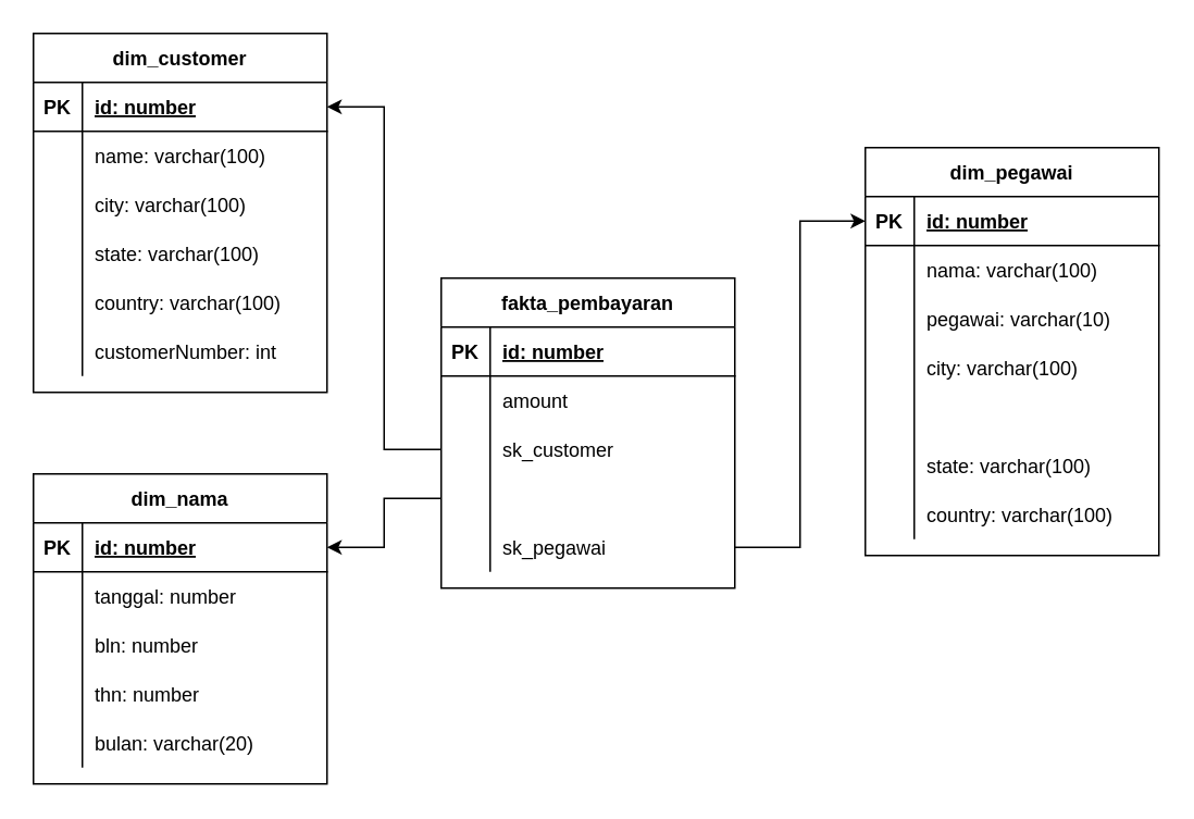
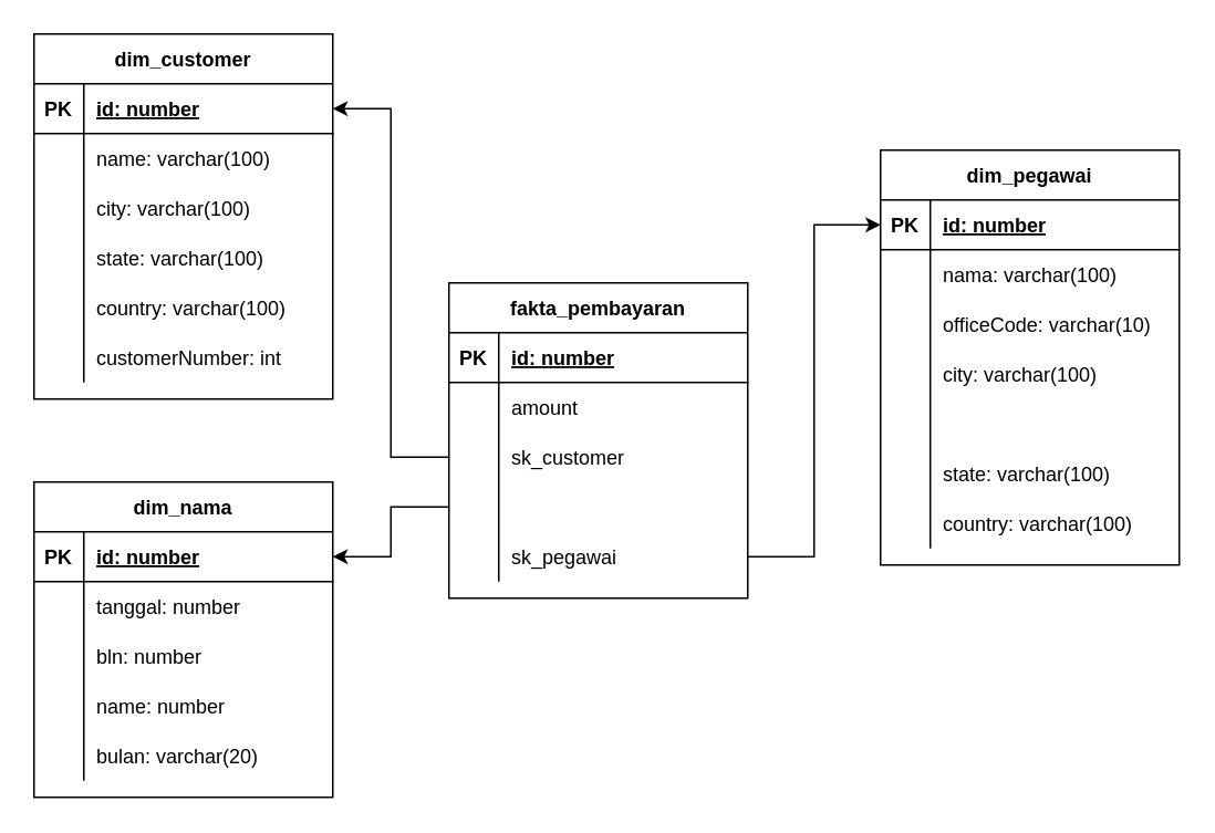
  <mxCell id="0" />
  <mxCell id="1" parent="0" />
  <mxCell id="2" value="fakta_pembayaran" style="shape=table;startSize=30;container=1;collapsible=1;childLayout=tableLayout;fixedRows=1;rowLines=0;fontStyle=1;align=center;resizeLast=1;" parent="1" vertex="1"><mxGeometry x="270" y="170" width="180" height="190" as="geometry" /></mxCell>
  <mxCell id="3" value="" style="shape=partialRectangle;collapsible=0;dropTarget=0;pointerEvents=0;fillColor=none;top=0;left=0;bottom=1;right=0;points=[[0,0.5],[1,0.5]];portConstraint=eastwest;" parent="2" vertex="1"><mxGeometry y="30" width="180" height="30" as="geometry" /></mxCell>
  <mxCell id="4" value="PK" style="shape=partialRectangle;connectable=0;fillColor=none;top=0;left=0;bottom=0;right=0;fontStyle=1;overflow=hidden;" parent="3" vertex="1"><mxGeometry width="30" height="30" as="geometry" /></mxCell>
  <mxCell id="5" value="id: number" style="shape=partialRectangle;connectable=0;fillColor=none;top=0;left=0;bottom=0;right=0;align=left;spacingLeft=6;fontStyle=5;overflow=hidden;" parent="3" vertex="1"><mxGeometry x="30" width="150" height="30" as="geometry" /></mxCell>
  <mxCell id="6" value="" style="shape=partialRectangle;collapsible=0;dropTarget=0;pointerEvents=0;fillColor=none;top=0;left=0;bottom=0;right=0;points=[[0,0.5],[1,0.5]];portConstraint=eastwest;" parent="2" vertex="1"><mxGeometry y="60" width="180" height="30" as="geometry" /></mxCell>
  <mxCell id="7" value="" style="shape=partialRectangle;connectable=0;fillColor=none;top=0;left=0;bottom=0;right=0;editable=1;overflow=hidden;" parent="6" vertex="1"><mxGeometry width="30" height="30" as="geometry" /></mxCell>
  <mxCell id="8" value="amount" style="shape=partialRectangle;connectable=0;fillColor=none;top=0;left=0;bottom=0;right=0;align=left;spacingLeft=6;overflow=hidden;" parent="6" vertex="1"><mxGeometry x="30" width="150" height="30" as="geometry" /></mxCell>
  <mxCell id="9" value="" style="shape=partialRectangle;collapsible=0;dropTarget=0;pointerEvents=0;fillColor=none;top=0;left=0;bottom=0;right=0;points=[[0,0.5],[1,0.5]];portConstraint=eastwest;" parent="2" vertex="1"><mxGeometry y="90" width="180" height="30" as="geometry" /></mxCell>
  <mxCell id="10" value="" style="shape=partialRectangle;connectable=0;fillColor=none;top=0;left=0;bottom=0;right=0;editable=1;overflow=hidden;" parent="9" vertex="1"><mxGeometry width="30" height="30" as="geometry" /></mxCell>
  <mxCell id="11" value="sk_customer" style="shape=partialRectangle;connectable=0;fillColor=none;top=0;left=0;bottom=0;right=0;align=left;spacingLeft=6;overflow=hidden;" parent="9" vertex="1"><mxGeometry x="30" width="150" height="30" as="geometry" /></mxCell>
  <mxCell id="12" value="" style="shape=partialRectangle;collapsible=0;dropTarget=0;pointerEvents=0;fillColor=none;top=0;left=0;bottom=0;right=0;points=[[0,0.5],[1,0.5]];portConstraint=eastwest;" parent="2" vertex="1"><mxGeometry y="120" width="180" height="30" as="geometry" /></mxCell>
  <mxCell id="13" value="" style="shape=partialRectangle;connectable=0;fillColor=none;top=0;left=0;bottom=0;right=0;editable=1;overflow=hidden;" parent="12" vertex="1"><mxGeometry width="30" height="30" as="geometry" /></mxCell>
  <mxCell id="14" value="" style="shape=partialRectangle;collapsible=0;dropTarget=0;pointerEvents=0;fillColor=none;top=0;left=0;bottom=0;right=0;points=[[0,0.5],[1,0.5]];portConstraint=eastwest;" parent="2" vertex="1"><mxGeometry y="150" width="180" height="30" as="geometry" /></mxCell>
  <mxCell id="15" value="" style="shape=partialRectangle;connectable=0;fillColor=none;top=0;left=0;bottom=0;right=0;editable=1;overflow=hidden;" parent="14" vertex="1"><mxGeometry width="30" height="30" as="geometry" /></mxCell>
  <mxCell id="16" value="sk_pegawai" style="shape=partialRectangle;connectable=0;fillColor=none;top=0;left=0;bottom=0;right=0;align=left;spacingLeft=6;overflow=hidden;" parent="14" vertex="1"><mxGeometry x="30" width="150" height="30" as="geometry" /></mxCell>
  <mxCell id="17" value="dim_customer" style="shape=table;startSize=30;container=1;collapsible=1;childLayout=tableLayout;fixedRows=1;rowLines=0;fontStyle=1;align=center;resizeLast=1;" parent="1" vertex="1"><mxGeometry x="20" y="20" width="180" height="220" as="geometry" /></mxCell>
  <mxCell id="18" value="" style="shape=partialRectangle;collapsible=0;dropTarget=0;pointerEvents=0;fillColor=none;top=0;left=0;bottom=1;right=0;points=[[0,0.5],[1,0.5]];portConstraint=eastwest;" parent="17" vertex="1"><mxGeometry y="30" width="180" height="30" as="geometry" /></mxCell>
  <mxCell id="19" value="PK" style="shape=partialRectangle;connectable=0;fillColor=none;top=0;left=0;bottom=0;right=0;fontStyle=1;overflow=hidden;" parent="18" vertex="1"><mxGeometry width="30" height="30" as="geometry" /></mxCell>
  <mxCell id="20" value="id: number" style="shape=partialRectangle;connectable=0;fillColor=none;top=0;left=0;bottom=0;right=0;align=left;spacingLeft=6;fontStyle=5;overflow=hidden;" parent="18" vertex="1"><mxGeometry x="30" width="150" height="30" as="geometry" /></mxCell>
  <mxCell id="21" value="" style="shape=partialRectangle;collapsible=0;dropTarget=0;pointerEvents=0;fillColor=none;top=0;left=0;bottom=0;right=0;points=[[0,0.5],[1,0.5]];portConstraint=eastwest;" parent="17" vertex="1"><mxGeometry y="60" width="180" height="30" as="geometry" /></mxCell>
  <mxCell id="22" value="" style="shape=partialRectangle;connectable=0;fillColor=none;top=0;left=0;bottom=0;right=0;editable=1;overflow=hidden;" parent="21" vertex="1"><mxGeometry width="30" height="30" as="geometry" /></mxCell>
  <mxCell id="23" value="name: varchar(100)" style="shape=partialRectangle;connectable=0;fillColor=none;top=0;left=0;bottom=0;right=0;align=left;spacingLeft=6;overflow=hidden;" parent="21" vertex="1"><mxGeometry x="30" width="150" height="30" as="geometry" /></mxCell>
  <mxCell id="24" value="" style="shape=partialRectangle;collapsible=0;dropTarget=0;pointerEvents=0;fillColor=none;top=0;left=0;bottom=0;right=0;points=[[0,0.5],[1,0.5]];portConstraint=eastwest;" parent="17" vertex="1"><mxGeometry y="90" width="180" height="30" as="geometry" /></mxCell>
  <mxCell id="25" value="" style="shape=partialRectangle;connectable=0;fillColor=none;top=0;left=0;bottom=0;right=0;editable=1;overflow=hidden;" parent="24" vertex="1"><mxGeometry width="30" height="30" as="geometry" /></mxCell>
  <mxCell id="26" value="city: varchar(100)" style="shape=partialRectangle;connectable=0;fillColor=none;top=0;left=0;bottom=0;right=0;align=left;spacingLeft=6;overflow=hidden;" parent="24" vertex="1"><mxGeometry x="30" width="150" height="30" as="geometry" /></mxCell>
  <mxCell id="27" value="" style="shape=partialRectangle;collapsible=0;dropTarget=0;pointerEvents=0;fillColor=none;top=0;left=0;bottom=0;right=0;points=[[0,0.5],[1,0.5]];portConstraint=eastwest;" parent="17" vertex="1"><mxGeometry y="120" width="180" height="30" as="geometry" /></mxCell>
  <mxCell id="28" value="" style="shape=partialRectangle;connectable=0;fillColor=none;top=0;left=0;bottom=0;right=0;editable=1;overflow=hidden;" parent="27" vertex="1"><mxGeometry width="30" height="30" as="geometry" /></mxCell>
  <mxCell id="29" value="state: varchar(100)" style="shape=partialRectangle;connectable=0;fillColor=none;top=0;left=0;bottom=0;right=0;align=left;spacingLeft=6;overflow=hidden;" parent="27" vertex="1"><mxGeometry x="30" width="150" height="30" as="geometry" /></mxCell>
  <mxCell id="30" value="" style="shape=partialRectangle;collapsible=0;dropTarget=0;pointerEvents=0;fillColor=none;top=0;left=0;bottom=0;right=0;points=[[0,0.5],[1,0.5]];portConstraint=eastwest;" parent="17" vertex="1"><mxGeometry y="150" width="180" height="30" as="geometry" /></mxCell>
  <mxCell id="31" value="" style="shape=partialRectangle;connectable=0;fillColor=none;top=0;left=0;bottom=0;right=0;editable=1;overflow=hidden;" parent="30" vertex="1"><mxGeometry width="30" height="30" as="geometry" /></mxCell>
  <mxCell id="32" value="country: varchar(100)" style="shape=partialRectangle;connectable=0;fillColor=none;top=0;left=0;bottom=0;right=0;align=left;spacingLeft=6;overflow=hidden;" parent="30" vertex="1"><mxGeometry x="30" width="150" height="30" as="geometry" /></mxCell>
  <mxCell id="33" value="" style="shape=partialRectangle;collapsible=0;dropTarget=0;pointerEvents=0;fillColor=none;top=0;left=0;bottom=0;right=0;points=[[0,0.5],[1,0.5]];portConstraint=eastwest;" vertex="1" parent="17"><mxGeometry y="180" width="180" height="30" as="geometry" /></mxCell>
  <mxCell id="34" value="" style="shape=partialRectangle;connectable=0;fillColor=none;top=0;left=0;bottom=0;right=0;editable=1;overflow=hidden;" vertex="1" parent="33"><mxGeometry width="30" height="30" as="geometry" /></mxCell>
  <mxCell id="35" value="customerNumber: int" style="shape=partialRectangle;connectable=0;fillColor=none;top=0;left=0;bottom=0;right=0;align=left;spacingLeft=6;overflow=hidden;" vertex="1" parent="33"><mxGeometry x="30" width="150" height="30" as="geometry" /></mxCell>
  <mxCell id="36" style="edgeStyle=orthogonalEdgeStyle;rounded=0;orthogonalLoop=1;jettySize=auto;html=1;entryX=1;entryY=0.5;entryDx=0;entryDy=0;" parent="1" source="9" target="18" edge="1"><mxGeometry relative="1" as="geometry" /></mxCell>
  <mxCell id="37" value="dim_nama" style="shape=table;startSize=30;container=1;collapsible=1;childLayout=tableLayout;fixedRows=1;rowLines=0;fontStyle=1;align=center;resizeLast=1;" parent="1" vertex="1"><mxGeometry x="20" y="290" width="180" height="190" as="geometry" /></mxCell>
  <mxCell id="38" value="" style="shape=partialRectangle;collapsible=0;dropTarget=0;pointerEvents=0;fillColor=none;top=0;left=0;bottom=1;right=0;points=[[0,0.5],[1,0.5]];portConstraint=eastwest;" parent="37" vertex="1"><mxGeometry y="30" width="180" height="30" as="geometry" /></mxCell>
  <mxCell id="39" value="PK" style="shape=partialRectangle;connectable=0;fillColor=none;top=0;left=0;bottom=0;right=0;fontStyle=1;overflow=hidden;" parent="38" vertex="1"><mxGeometry width="30" height="30" as="geometry" /></mxCell>
  <mxCell id="40" value="id: number" style="shape=partialRectangle;connectable=0;fillColor=none;top=0;left=0;bottom=0;right=0;align=left;spacingLeft=6;fontStyle=5;overflow=hidden;" parent="38" vertex="1"><mxGeometry x="30" width="150" height="30" as="geometry" /></mxCell>
  <mxCell id="41" value="" style="shape=partialRectangle;collapsible=0;dropTarget=0;pointerEvents=0;fillColor=none;top=0;left=0;bottom=0;right=0;points=[[0,0.5],[1,0.5]];portConstraint=eastwest;" parent="37" vertex="1"><mxGeometry y="60" width="180" height="30" as="geometry" /></mxCell>
  <mxCell id="42" value="" style="shape=partialRectangle;connectable=0;fillColor=none;top=0;left=0;bottom=0;right=0;editable=1;overflow=hidden;" parent="41" vertex="1"><mxGeometry width="30" height="30" as="geometry" /></mxCell>
  <mxCell id="43" value="tanggal: number" style="shape=partialRectangle;connectable=0;fillColor=none;top=0;left=0;bottom=0;right=0;align=left;spacingLeft=6;overflow=hidden;" parent="41" vertex="1"><mxGeometry x="30" width="150" height="30" as="geometry" /></mxCell>
  <mxCell id="44" value="" style="shape=partialRectangle;collapsible=0;dropTarget=0;pointerEvents=0;fillColor=none;top=0;left=0;bottom=0;right=0;points=[[0,0.5],[1,0.5]];portConstraint=eastwest;" parent="37" vertex="1"><mxGeometry y="90" width="180" height="30" as="geometry" /></mxCell>
  <mxCell id="45" value="" style="shape=partialRectangle;connectable=0;fillColor=none;top=0;left=0;bottom=0;right=0;editable=1;overflow=hidden;" parent="44" vertex="1"><mxGeometry width="30" height="30" as="geometry" /></mxCell>
  <mxCell id="46" value="bln: number" style="shape=partialRectangle;connectable=0;fillColor=none;top=0;left=0;bottom=0;right=0;align=left;spacingLeft=6;overflow=hidden;" parent="44" vertex="1"><mxGeometry x="30" width="150" height="30" as="geometry" /></mxCell>
  <mxCell id="47" value="" style="shape=partialRectangle;collapsible=0;dropTarget=0;pointerEvents=0;fillColor=none;top=0;left=0;bottom=0;right=0;points=[[0,0.5],[1,0.5]];portConstraint=eastwest;" parent="37" vertex="1"><mxGeometry y="120" width="180" height="30" as="geometry" /></mxCell>
  <mxCell id="48" value="" style="shape=partialRectangle;connectable=0;fillColor=none;top=0;left=0;bottom=0;right=0;editable=1;overflow=hidden;" parent="47" vertex="1"><mxGeometry width="30" height="30" as="geometry" /></mxCell>
- <mxCell id="49" value="thn: number" style="shape=partialRectangle;connectable=0;fillColor=none;top=0;left=0;bottom=0;right=0;align=left;spacingLeft=6;overflow=hidden;" parent="47" vertex="1"><mxGeometry x="30" width="150" height="30" as="geometry" /></mxCell>
+ <mxCell id="49" value="name: number" style="shape=partialRectangle;connectable=0;fillColor=none;top=0;left=0;bottom=0;right=0;align=left;spacingLeft=6;overflow=hidden;" parent="47" vertex="1"><mxGeometry x="30" width="150" height="30" as="geometry" /></mxCell>
  <mxCell id="50" value="" style="shape=partialRectangle;collapsible=0;dropTarget=0;pointerEvents=0;fillColor=none;top=0;left=0;bottom=0;right=0;points=[[0,0.5],[1,0.5]];portConstraint=eastwest;" parent="37" vertex="1"><mxGeometry y="150" width="180" height="30" as="geometry" /></mxCell>
  <mxCell id="51" value="" style="shape=partialRectangle;connectable=0;fillColor=none;top=0;left=0;bottom=0;right=0;editable=1;overflow=hidden;" parent="50" vertex="1"><mxGeometry width="30" height="30" as="geometry" /></mxCell>
  <mxCell id="52" value="bulan: varchar(20)" style="shape=partialRectangle;connectable=0;fillColor=none;top=0;left=0;bottom=0;right=0;align=left;spacingLeft=6;overflow=hidden;" parent="50" vertex="1"><mxGeometry x="30" width="150" height="30" as="geometry" /></mxCell>
  <mxCell id="53" style="edgeStyle=orthogonalEdgeStyle;rounded=0;orthogonalLoop=1;jettySize=auto;html=1;entryX=1;entryY=0.5;entryDx=0;entryDy=0;" parent="1" source="12" target="38" edge="1"><mxGeometry relative="1" as="geometry" /></mxCell>
  <mxCell id="54" value="dim_pegawai" style="shape=table;startSize=30;container=1;collapsible=1;childLayout=tableLayout;fixedRows=1;rowLines=0;fontStyle=1;align=center;resizeLast=1;" parent="1" vertex="1"><mxGeometry x="530" y="90" width="180" height="250" as="geometry" /></mxCell>
  <mxCell id="55" value="" style="shape=partialRectangle;collapsible=0;dropTarget=0;pointerEvents=0;fillColor=none;top=0;left=0;bottom=1;right=0;points=[[0,0.5],[1,0.5]];portConstraint=eastwest;" parent="54" vertex="1"><mxGeometry y="30" width="180" height="30" as="geometry" /></mxCell>
  <mxCell id="56" value="PK" style="shape=partialRectangle;connectable=0;fillColor=none;top=0;left=0;bottom=0;right=0;fontStyle=1;overflow=hidden;" parent="55" vertex="1"><mxGeometry width="30" height="30" as="geometry" /></mxCell>
  <mxCell id="57" value="id: number" style="shape=partialRectangle;connectable=0;fillColor=none;top=0;left=0;bottom=0;right=0;align=left;spacingLeft=6;fontStyle=5;overflow=hidden;" parent="55" vertex="1"><mxGeometry x="30" width="150" height="30" as="geometry" /></mxCell>
  <mxCell id="58" value="" style="shape=partialRectangle;collapsible=0;dropTarget=0;pointerEvents=0;fillColor=none;top=0;left=0;bottom=0;right=0;points=[[0,0.5],[1,0.5]];portConstraint=eastwest;" parent="54" vertex="1"><mxGeometry y="60" width="180" height="30" as="geometry" /></mxCell>
  <mxCell id="59" value="" style="shape=partialRectangle;connectable=0;fillColor=none;top=0;left=0;bottom=0;right=0;editable=1;overflow=hidden;" parent="58" vertex="1"><mxGeometry width="30" height="30" as="geometry" /></mxCell>
  <mxCell id="60" value="nama: varchar(100)" style="shape=partialRectangle;connectable=0;fillColor=none;top=0;left=0;bottom=0;right=0;align=left;spacingLeft=6;overflow=hidden;" parent="58" vertex="1"><mxGeometry x="30" width="150" height="30" as="geometry" /></mxCell>
  <mxCell id="61" value="" style="shape=partialRectangle;collapsible=0;dropTarget=0;pointerEvents=0;fillColor=none;top=0;left=0;bottom=0;right=0;points=[[0,0.5],[1,0.5]];portConstraint=eastwest;" parent="54" vertex="1"><mxGeometry y="90" width="180" height="30" as="geometry" /></mxCell>
  <mxCell id="62" value="" style="shape=partialRectangle;connectable=0;fillColor=none;top=0;left=0;bottom=0;right=0;editable=1;overflow=hidden;" parent="61" vertex="1"><mxGeometry width="30" height="30" as="geometry" /></mxCell>
- <mxCell id="63" value="pegawai: varchar(10)" style="shape=partialRectangle;connectable=0;fillColor=none;top=0;left=0;bottom=0;right=0;align=left;spacingLeft=6;overflow=hidden;" parent="61" vertex="1"><mxGeometry x="30" width="150" height="30" as="geometry" /></mxCell>
+ <mxCell id="63" value="officeCode: varchar(10)" style="shape=partialRectangle;connectable=0;fillColor=none;top=0;left=0;bottom=0;right=0;align=left;spacingLeft=6;overflow=hidden;" parent="61" vertex="1"><mxGeometry x="30" width="150" height="30" as="geometry" /></mxCell>
  <mxCell id="64" value="" style="shape=partialRectangle;collapsible=0;dropTarget=0;pointerEvents=0;fillColor=none;top=0;left=0;bottom=0;right=0;points=[[0,0.5],[1,0.5]];portConstraint=eastwest;" parent="54" vertex="1"><mxGeometry y="120" width="180" height="30" as="geometry" /></mxCell>
  <mxCell id="65" value="" style="shape=partialRectangle;connectable=0;fillColor=none;top=0;left=0;bottom=0;right=0;editable=1;overflow=hidden;" parent="64" vertex="1"><mxGeometry width="30" height="30" as="geometry" /></mxCell>
  <mxCell id="66" value="city: varchar(100)" style="shape=partialRectangle;connectable=0;fillColor=none;top=0;left=0;bottom=0;right=0;align=left;spacingLeft=6;overflow=hidden;" parent="64" vertex="1"><mxGeometry x="30" width="150" height="30" as="geometry" /></mxCell>
  <mxCell id="67" value="" style="shape=partialRectangle;collapsible=0;dropTarget=0;pointerEvents=0;fillColor=none;top=0;left=0;bottom=0;right=0;points=[[0,0.5],[1,0.5]];portConstraint=eastwest;" parent="54" vertex="1"><mxGeometry y="150" width="180" height="30" as="geometry" /></mxCell>
  <mxCell id="68" value="" style="shape=partialRectangle;connectable=0;fillColor=none;top=0;left=0;bottom=0;right=0;editable=1;overflow=hidden;" parent="67" vertex="1"><mxGeometry width="30" height="30" as="geometry" /></mxCell>
  <mxCell id="69" value="" style="shape=partialRectangle;collapsible=0;dropTarget=0;pointerEvents=0;fillColor=none;top=0;left=0;bottom=0;right=0;points=[[0,0.5],[1,0.5]];portConstraint=eastwest;" parent="54" vertex="1"><mxGeometry y="180" width="180" height="30" as="geometry" /></mxCell>
  <mxCell id="70" value="" style="shape=partialRectangle;connectable=0;fillColor=none;top=0;left=0;bottom=0;right=0;editable=1;overflow=hidden;" parent="69" vertex="1"><mxGeometry width="30" height="30" as="geometry" /></mxCell>
  <mxCell id="71" value="state: varchar(100)" style="shape=partialRectangle;connectable=0;fillColor=none;top=0;left=0;bottom=0;right=0;align=left;spacingLeft=6;overflow=hidden;" parent="69" vertex="1"><mxGeometry x="30" width="150" height="30" as="geometry" /></mxCell>
  <mxCell id="72" value="" style="shape=partialRectangle;collapsible=0;dropTarget=0;pointerEvents=0;fillColor=none;top=0;left=0;bottom=0;right=0;points=[[0,0.5],[1,0.5]];portConstraint=eastwest;" parent="54" vertex="1"><mxGeometry y="210" width="180" height="30" as="geometry" /></mxCell>
  <mxCell id="73" value="" style="shape=partialRectangle;connectable=0;fillColor=none;top=0;left=0;bottom=0;right=0;editable=1;overflow=hidden;" parent="72" vertex="1"><mxGeometry width="30" height="30" as="geometry" /></mxCell>
  <mxCell id="74" value="country: varchar(100)" style="shape=partialRectangle;connectable=0;fillColor=none;top=0;left=0;bottom=0;right=0;align=left;spacingLeft=6;overflow=hidden;" parent="72" vertex="1"><mxGeometry x="30" width="150" height="30" as="geometry" /></mxCell>
  <mxCell id="75" style="edgeStyle=orthogonalEdgeStyle;rounded=0;orthogonalLoop=1;jettySize=auto;html=1;entryX=0;entryY=0.5;entryDx=0;entryDy=0;" parent="1" source="14" target="55" edge="1"><mxGeometry relative="1" as="geometry" /></mxCell>
